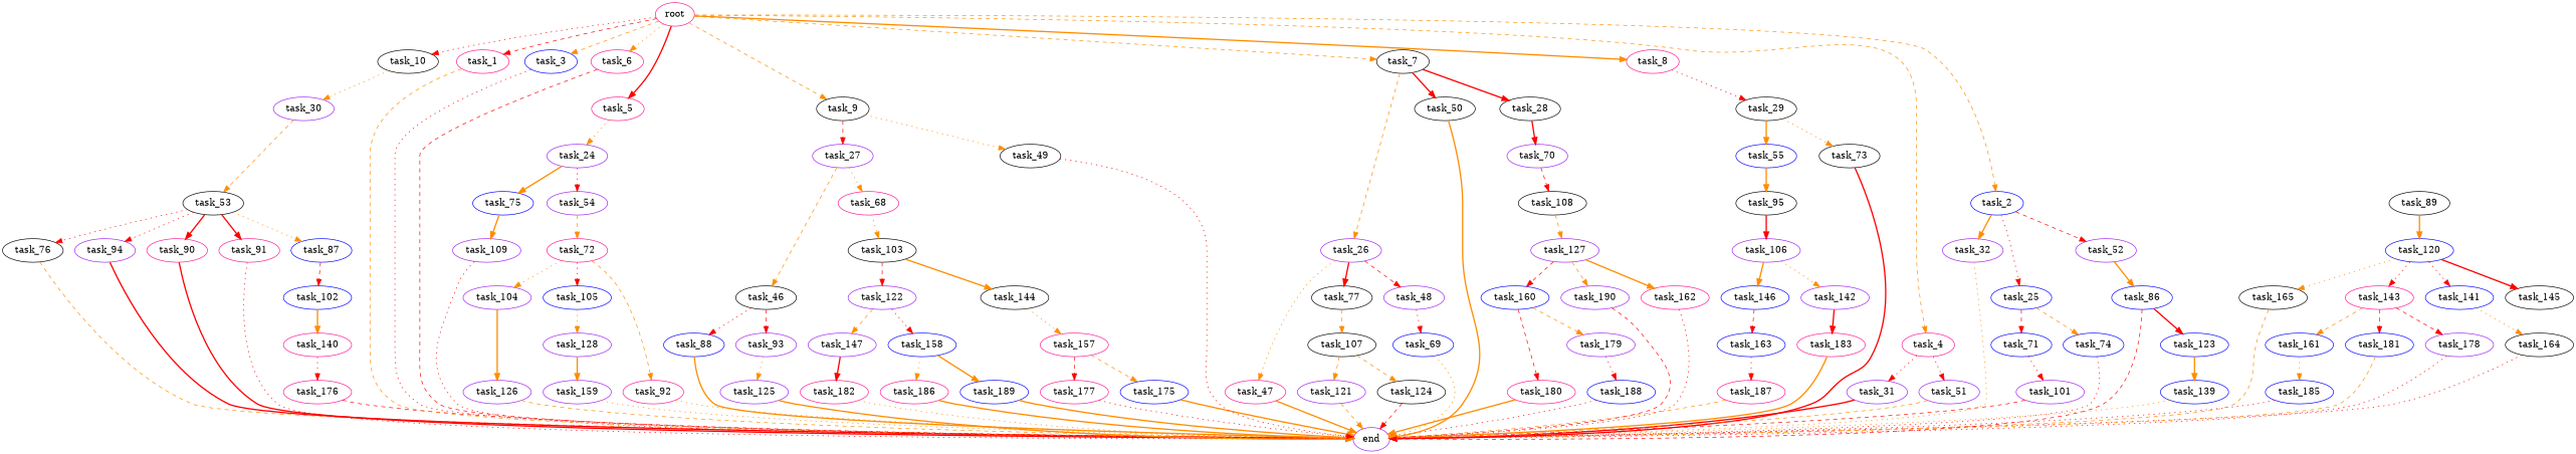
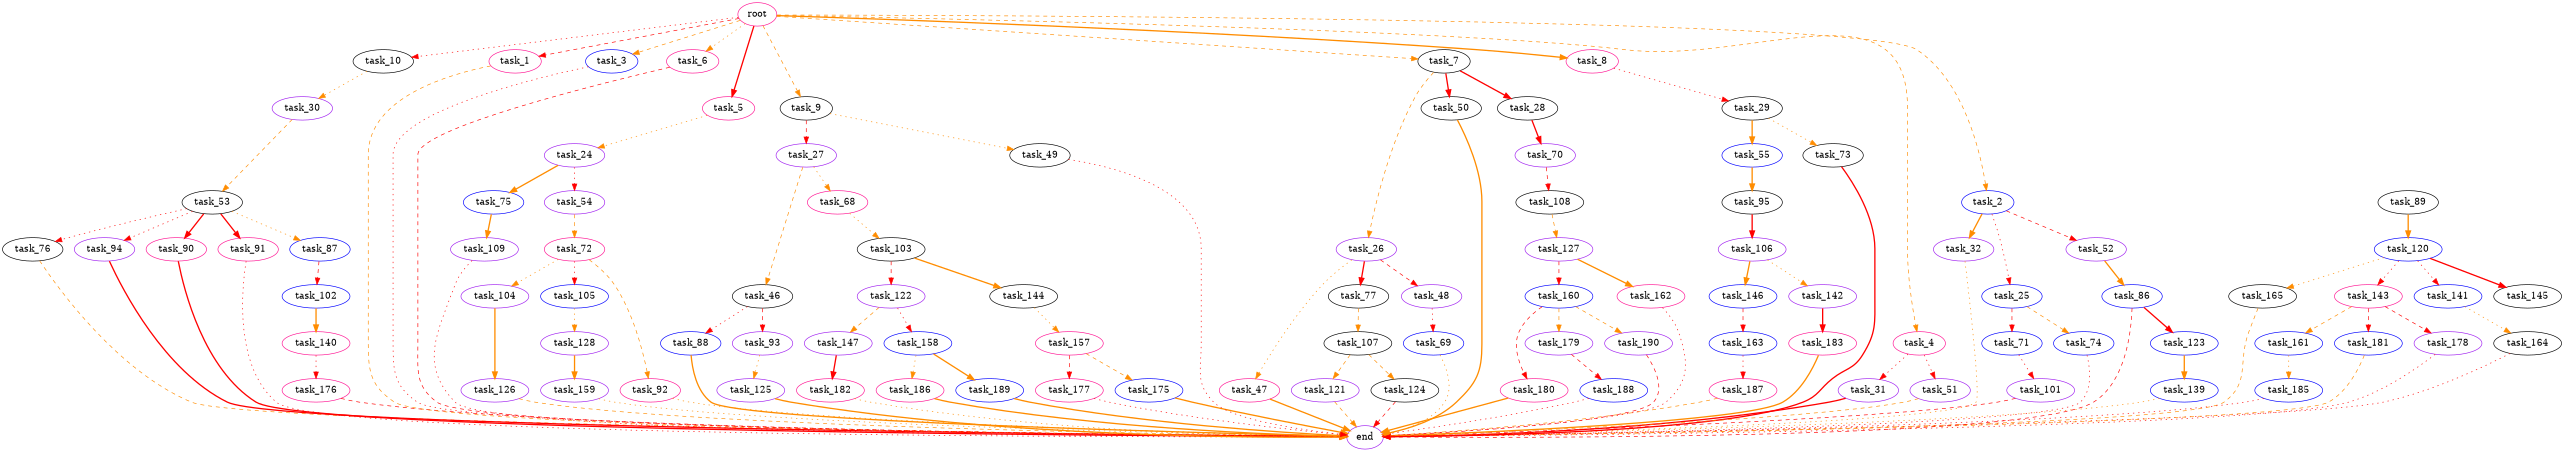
  digraph {
    node [color=purple]
    edge [color=darkorange style=dotted]
    task_180 [color=deeppink]
    end
    task_31
    task_101
    task_182 [color=deeppink]
    task_147
    task_76 [color=black]
    task_72 [color=deeppink]
    task_104
    task_105 [color=blue]
    task_92 [color=deeppink]
    task_126
    task_128
    task_157 [color=deeppink]
    task_177 [color=deeppink]
    task_175 [color=blue]
    task_46 [color=black]
    task_27
    task_68 [color=deeppink]
    task_88 [color=blue]
    task_93
    task_103 [color=black]
    task_146 [color=blue]
    task_106
    task_142
    task_163 [color=blue]
    task_183 [color=deeppink]
    task_102 [color=blue]
    task_140 [color=deeppink]
    task_176 [color=deeppink]
    task_165 [color=black]
    task_32
    task_159
    task_123 [color=blue]
    task_139 [color=blue]
    task_75 [color=blue]
    task_24
    task_54
    task_109
    task_10 [color=black]
    task_30
    task_53 [color=black]
    task_71 [color=blue]
    task_47 [color=deeppink]
    task_164 [color=black]
    task_74 [color=blue]
    task_143 [color=deeppink]
    task_161 [color=blue]
    task_181 [color=blue]
    task_178
    task_185 [color=blue]
    task_108 [color=black]
    task_70
    task_127
    task_94
    task_90 [color=deeppink]
    task_91 [color=deeppink]
    task_87 [color=blue]
    task_122
    task_158 [color=blue]
    task_186 [color=deeppink]
    task_189 [color=blue]
    task_1 [color=deeppink]
    task_187 [color=deeppink]
    task_3 [color=blue]
    task_6 [color=deeppink]
    task_125
    task_160 [color=blue]
    task_179
    task_190
    task_188 [color=blue]
    task_5 [color=deeppink]
    task_141 [color=blue]
    task_25 [color=blue]
    task_145 [color=black]
    task_162 [color=deeppink]
    task_77 [color=black]
    task_107 [color=black]
    task_121
    task_124 [color=black]
    task_95 [color=black]
    task_9 [color=black]
    task_49 [color=black]
    task_144 [color=black]
    task_29 [color=black]
    task_55 [color=blue]
    task_73 [color=black]
    task_120 [color=blue]
    task_26
    task_48
    task_69 [color=blue]
    task_89 [color=black]
    task_7 [color=black]
    task_50 [color=black]
    task_28 [color=black]
    root [color=deeppink]
    task_8 [color=deeppink]
    task_4 [color=deeppink]
    task_2 [color=blue]
    task_51
    task_52
    task_86 [color=blue]
    task_180 -> end [style=bold]
    task_31 -> end [color=red style=bold]
    task_101 -> end [color=red style=dashed]
    task_182 -> end
    task_147 -> task_182 [color=red style=bold]
    task_76 -> end [style=dashed]
    task_72 -> task_104
    task_72 -> task_105 [color=red]
    task_72 -> task_92 [style=dashed]
    task_104 -> task_126 [style=bold]
    task_105 -> task_128
    task_92 -> end
    task_126 -> end [style=dashed]
    task_128 -> task_159 [style=bold]
    task_157 -> task_177 [color=red style=dashed]
    task_157 -> task_175 [style=dashed]
    task_177 -> end [color=red]
    task_175 -> end [style=bold]
    task_46 -> task_88 [color=red]
    task_46 -> task_93 [color=red style=dashed]
    task_27 -> task_46 [style=dashed]
    task_27 -> task_68
    task_68 -> task_103
    task_88 -> end [style=bold]
    task_93 -> task_125
    task_103 -> task_122 [color=red style=dashed]
    task_103 -> task_144 [style=bold]
    task_146 -> task_163 [color=red style=dashed]
    task_106 -> task_146 [style=bold]
    task_106 -> task_142
    task_142 -> task_183 [color=red style=bold]
    task_163 -> task_187 [color=red]
    task_183 -> end [style=bold]
    task_102 -> task_140 [style=bold]
    task_140 -> task_176 [color=red]
    task_176 -> end [color=red style=dashed]
    task_165 -> end [style=dashed]
    task_32 -> end
    task_159 -> end
    task_123 -> task_139 [style=bold]
    task_139 -> end
    task_75 -> task_109 [style=bold]
    task_24 -> task_75 [style=bold]
    task_24 -> task_54 [color=red]
    task_54 -> task_72 [style=dashed]
    task_109 -> end [color=red]
    task_10 -> task_30
    task_30 -> task_53 [style=dashed]
    task_53 -> task_76 [color=red]
    task_53 -> task_94 [color=red]
    task_53 -> task_90 [color=red style=bold]
    task_53 -> task_91 [color=red style=bold]
    task_53 -> task_87
    task_71 -> task_101 [color=red]
    task_47 -> end [style=bold]
    task_164 -> end [color=red]
    task_74 -> end [color=red]
    task_143 -> task_161 [style=dashed]
    task_143 -> task_181 [color=red style=dashed]
    task_143 -> task_178 [color=red style=dashed]
    task_161 -> task_185
    task_181 -> end [style=dashed]
    task_178 -> end [color=red]
    task_185 -> end [color=red]
    task_108 -> task_127 [style=dashed]
    task_70 -> task_108 [color=red style=dashed]
    task_127 -> task_160 [color=red style=dashed]
    task_127 -> task_162 [style=bold]
    task_94 -> end [color=red style=bold]
    task_90 -> end [color=red style=bold]
    task_91 -> end [color=red]
    task_87 -> task_102 [color=red style=dashed]
    task_122 -> task_147 [style=dashed]
    task_122 -> task_158 [color=red]
    task_158 -> task_186
    task_158 -> task_189 [style=bold]
    task_186 -> end [style=bold]
    task_189 -> end [style=bold]
    task_1 -> end [style=dashed]
    task_187 -> end [style=dashed]
    task_3 -> end [color=red]
    task_6 -> end [color=red style=dashed]
    task_125 -> end [style=bold]
    task_160 -> task_180 [color=red style=dashed]
    task_160 -> task_179 [style=dashed]
-   task_127 -> task_190 [style=dashed]
-   task_179 -> task_188 [color=red]
+   task_160 -> task_190 [style=dashed]
+   task_179 -> task_188 [color=red style=dashed]
    task_190 -> end [color=red style=dashed]
    task_188 -> end [color=red]
    task_5 -> task_24
    task_141 -> task_164
    task_25 -> task_71 [color=red style=dashed]
    task_25 -> task_74 [style=dashed]
    task_162 -> end [color=red]
    task_77 -> task_107 [style=dashed]
    task_107 -> task_121 [style=dashed]
    task_107 -> task_124 [style=dashed]
    task_121 -> end [style=dashed]
    task_124 -> end [color=red style=dashed]
    task_95 -> task_106 [color=red style=bold]
    task_9 -> task_27 [color=red style=dashed]
    task_9 -> task_49
    task_49 -> end [color=red]
    task_144 -> task_157
    task_29 -> task_55 [style=bold]
    task_29 -> task_73
    task_55 -> task_95 [style=bold]
    task_73 -> end [color=red style=bold]
    task_120 -> task_165
    task_120 -> task_143 [color=red]
    task_120 -> task_141 [color=red]
    task_120 -> task_145 [color=red style=bold]
    task_26 -> task_47
    task_26 -> task_77 [color=red style=bold]
    task_26 -> task_48 [color=red style=dashed]
    task_48 -> task_69 [color=red]
    task_69 -> end
    task_89 -> task_120 [style=bold]
    task_7 -> task_26 [style=dashed]
    task_7 -> task_50 [color=red style=bold]
    task_7 -> task_28 [color=red style=bold]
    task_50 -> end [style=bold]
    task_28 -> task_70 [color=red style=bold]
    root -> task_10 [color=red]
    root -> task_1 [color=red style=dashed]
    root -> task_3 [style=dashed]
    root -> task_6
    root -> task_5 [color=red style=bold]
    root -> task_9 [style=dashed]
    root -> task_7 [style=dashed]
    root -> task_8 [style=bold]
    root -> task_4 [style=dashed]
    root -> task_2 [style=dashed]
    task_8 -> task_29 [color=red]
    task_4 -> task_31 [color=red]
    task_4 -> task_51 [color=red]
    task_2 -> task_32 [style=bold]
    task_2 -> task_25 [color=red]
    task_2 -> task_52 [color=red style=dashed]
    task_51 -> end [style=dashed]
    task_52 -> task_86 [style=bold]
    task_86 -> end [color=red style=dashed]
    task_86 -> task_123 [color=red style=bold]
  }
